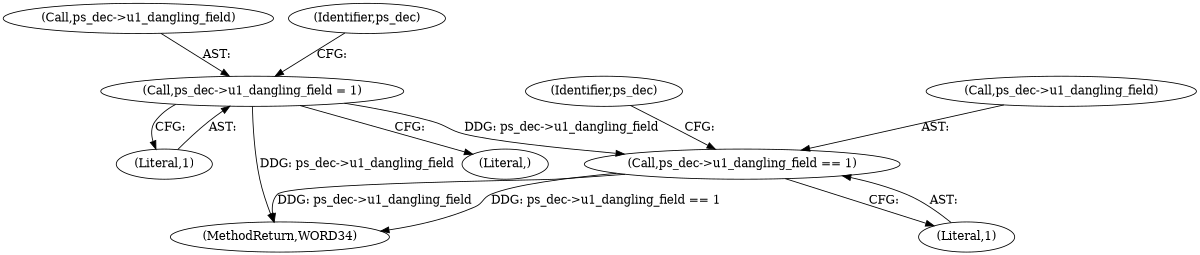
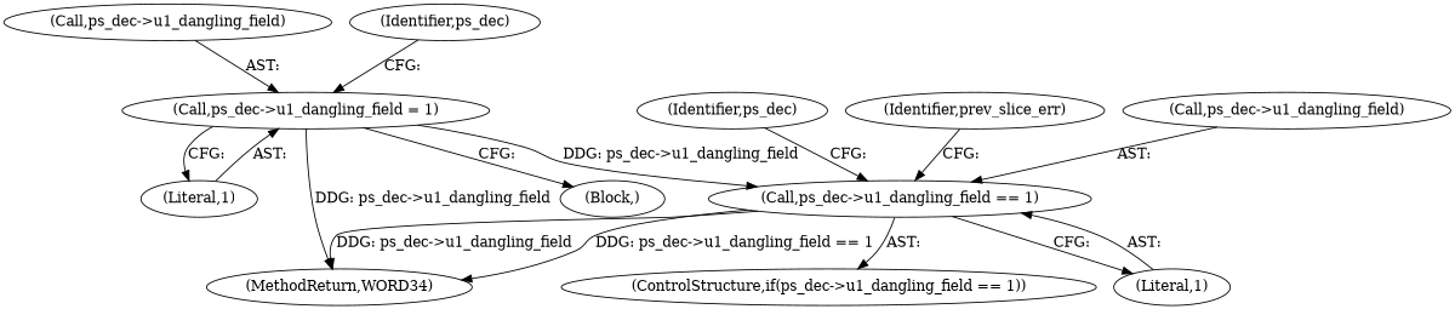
  digraph {
    n1 [label="(Call,ps_dec->u1_dangling_field == 1)"]
    n2 [label="(MethodReturn,WORD34)"]
+   n3 [label="(ControlStructure,if(ps_dec->u1_dangling_field == 1))"]
    n4 [label="(Literal,1)"]
    n5 [label="(Call,ps_dec->u1_dangling_field = 1)"]
-   n6 [label="(Literal,)"]
+   n6 [label="(Block,)"]
    n7 [label="(Literal,1)"]
    n8 [label="(Identifier,ps_dec)"]
    n9 [label="(Call,ps_dec->u1_dangling_field)"]
    n10 [label="(Identifier,ps_dec)"]
+   n11 [label="(Identifier,prev_slice_err)"]
    n12 [label="(Call,ps_dec->u1_dangling_field)"]
    n1 -> n2 [label="DDG: ps_dec->u1_dangling_field == 1"]
    n1 -> n2 [label="DDG: ps_dec->u1_dangling_field"]
+   n1 -> n3 [label="AST: "]
    n1 -> n4 [label="CFG: "]
    n4 -> n1 [label="AST: "]
    n5 -> n1 [label="DDG: ps_dec->u1_dangling_field"]
    n5 -> n2 [label="DDG: ps_dec->u1_dangling_field"]
    n5 -> n6 [label="CFG: "]
    n5 -> n7 [label="CFG: "]
    n7 -> n5 [label="AST: "]
    n8 -> n1 [label="CFG: "]
    n9 -> n5 [label="AST: "]
    n10 -> n5 [label="CFG: "]
+   n11 -> n1 [label="CFG: "]
    n12 -> n1 [label="AST: "]
  }
